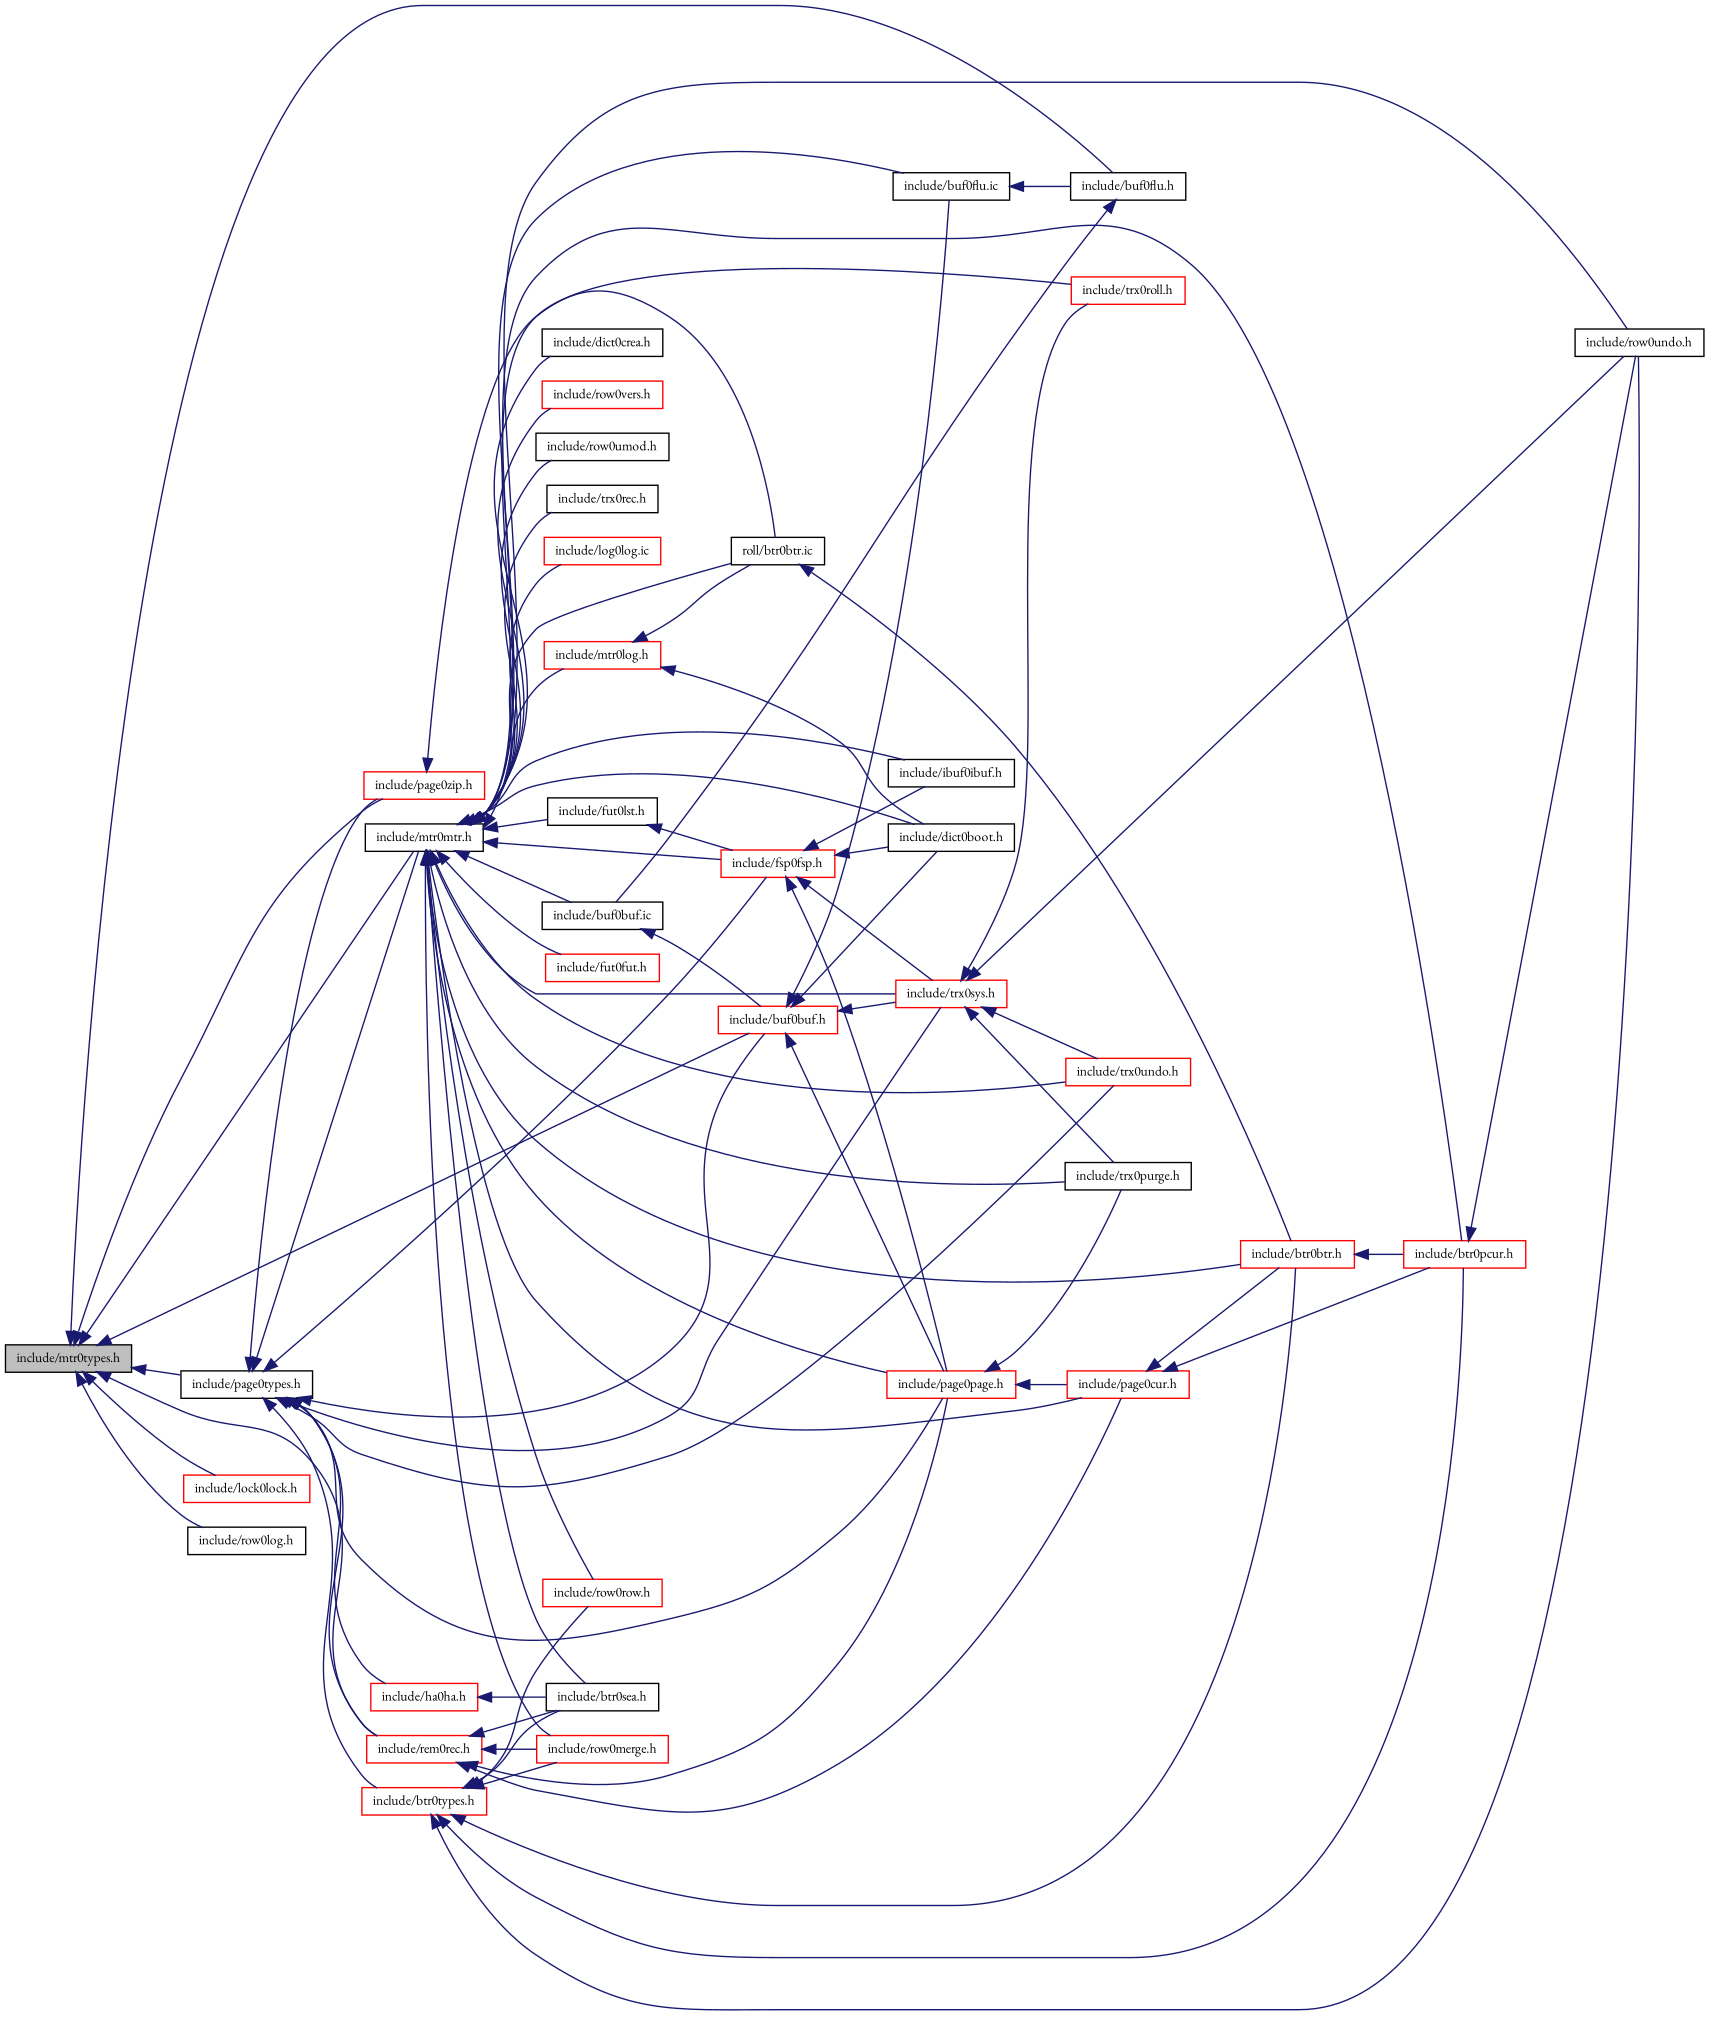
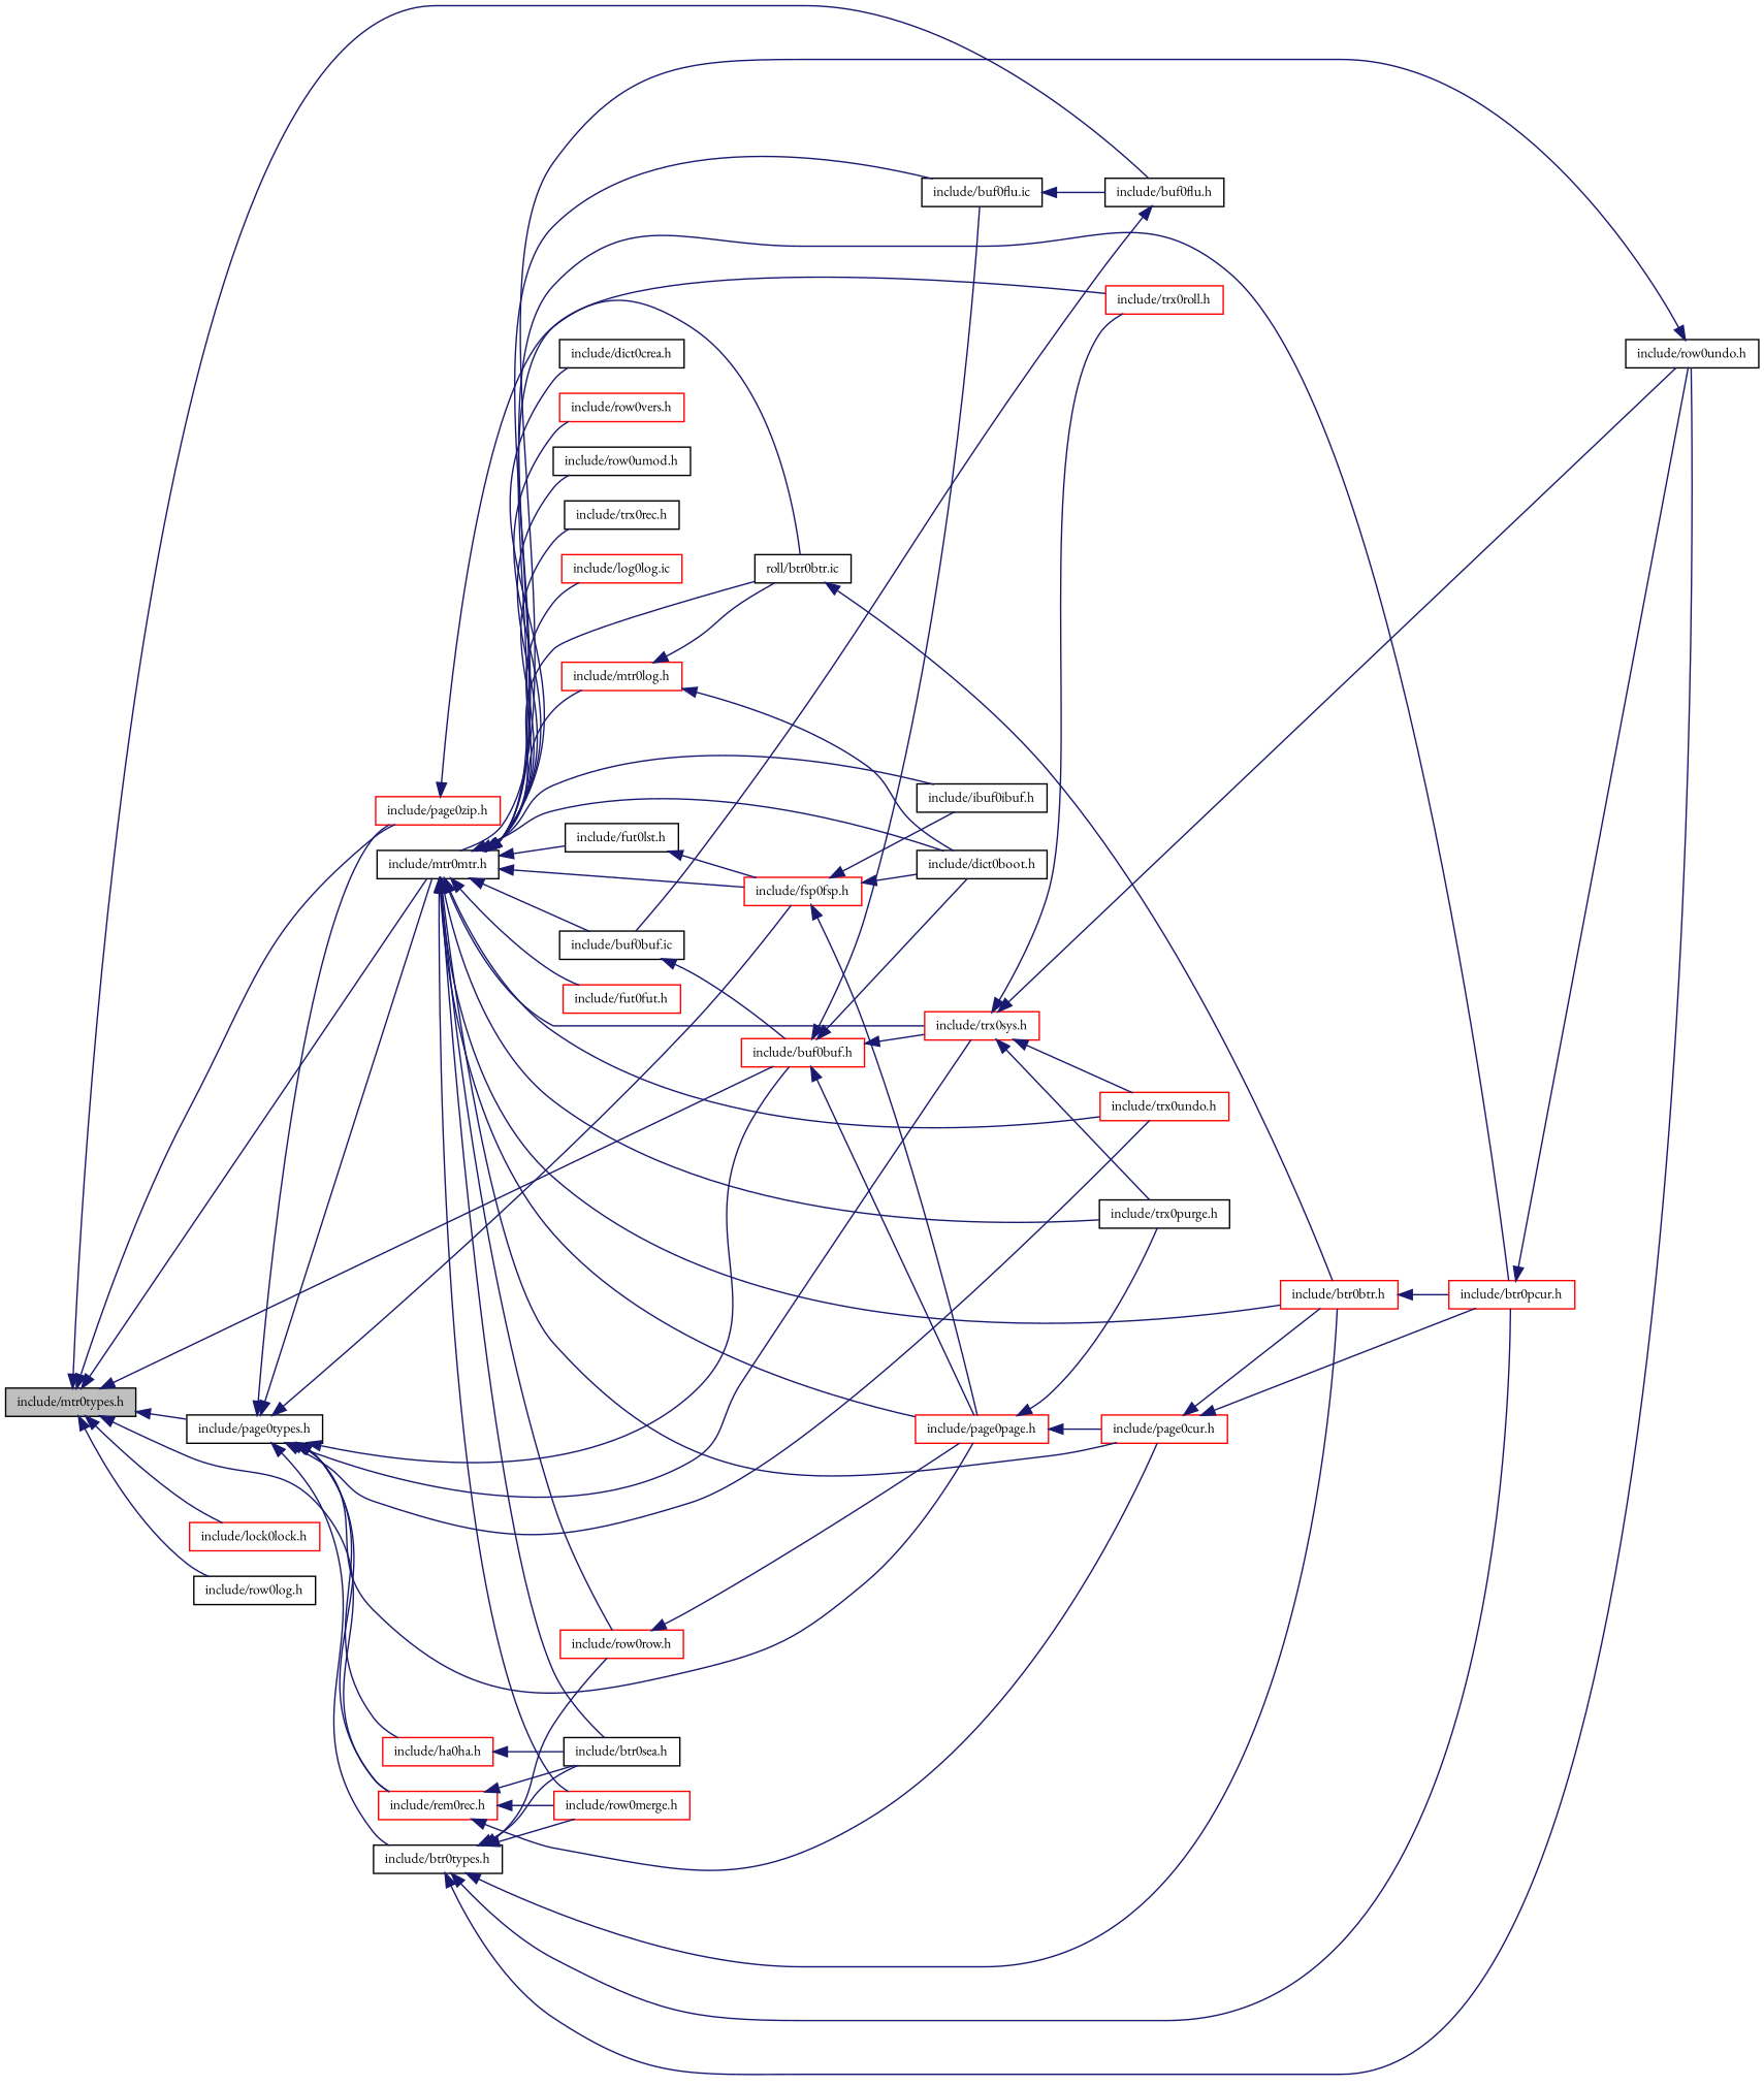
  digraph {
    fontname="EB Garamond"
    rankdir=LR
    node [color=red fontname="EB Garamond" fontsize=10 shape=record]
    edge [color=midnightblue dir=back fontname="EB Garamond" fontsize=10 labelfontname=FreeSans labelfontsize=10 style=solid]
    n1 [color=black fillcolor=grey75 fontcolor=black height=0.2 label="include/mtr0types.h" style=filled width=0.4]
    n2 [color=black height=0.2 label="include/mtr0mtr.h" width=0.4]
    n3 [height=0.2 label="include/buf0buf.h" width=0.4]
    n4 [color=black height=0.2 label="include/buf0flu.h" width=0.4]
    n5 [color=black height=0.2 label="include/page0types.h" width=0.4]
    n6 [height=0.2 label="include/rem0rec.h" width=0.4]
    n7 [height=0.2 label="include/page0zip.h" width=0.4]
    n8 [height=0.2 label="include/lock0lock.h" width=0.4]
    n9 [color=black height=0.2 label="include/row0log.h" width=0.4]
    n10 [height=0.2 label="include/log0log.ic" width=0.4]
    n11 [height=0.2 label="include/trx0roll.h" width=0.4]
    n12 [color=black height=0.2 label="include/buf0buf.ic" width=0.4]
    n13 [height=0.2 label="include/trx0sys.h" width=0.4]
    n14 [height=0.2 label="include/trx0undo.h" width=0.4]
    n15 [color=black height=0.2 label="include/row0undo.h" width=0.4]
    n16 [color=black height=0.2 label="include/trx0purge.h" width=0.4]
    n17 [color=black height=0.2 label="include/buf0flu.ic" width=0.4]
    n18 [height=0.2 label="include/page0page.h" width=0.4]
    n19 [height=0.2 label="include/page0cur.h" width=0.4]
    n20 [height=0.2 label="include/btr0btr.h" width=0.4]
    n21 [height=0.2 label="include/btr0pcur.h" width=0.4]
    n22 [color=black height=0.2 label="include/dict0boot.h" width=0.4]
    n23 [height=0.2 label="include/fsp0fsp.h" width=0.4]
    n24 [color=black height=0.2 label="include/ibuf0ibuf.h" width=0.4]
    n25 [color=black height=0.2 label="include/fut0lst.h" width=0.4]
    n26 [height=0.2 label="include/fut0fut.h" width=0.4]
    n27 [height=0.2 label="include/mtr0log.h" width=0.4]
    n28 [color=black height=0.2 label="roll/btr0btr.ic" width=0.4]
    n29 [color=black height=0.2 label="include/btr0sea.h" width=0.4]
    n30 [color=black height=0.2 label="include/dict0crea.h" width=0.4]
    n31 [height=0.2 label="include/row0row.h" width=0.4]
    n32 [height=0.2 label="include/row0vers.h" width=0.4]
    n33 [height=0.2 label="include/row0merge.h" width=0.4]
    n34 [color=black height=0.2 label="include/row0umod.h" width=0.4]
    n35 [color=black height=0.2 label="include/trx0rec.h" width=0.4]
-   n36 [height=0.2 label="include/btr0types.h" width=0.4]
+   n36 [color=black height=0.2 label="include/btr0types.h" width=0.4]
    n37 [height=0.2 label="include/ha0ha.h" width=0.4]
    n1 -> n2
    n1 -> n3
    n1 -> n4
    n1 -> n5
    n1 -> n6
    n1 -> n7
    n1 -> n8
    n1 -> n9
    n2 -> n10
    n2 -> n11
    n2 -> n12
    n2 -> n13
    n2 -> n14
-   n2 -> n15
+   n15 -> n2
    n2 -> n16
    n2 -> n17
    n2 -> n18
    n2 -> n19
    n2 -> n20
    n2 -> n21
    n2 -> n22
    n2 -> n23
    n2 -> n24
    n2 -> n25
    n2 -> n26
    n2 -> n27
    n2 -> n28
    n2 -> n29
    n2 -> n30
    n2 -> n31
    n2 -> n32
    n2 -> n33
    n2 -> n34
    n2 -> n35
    n3 -> n13
    n3 -> n17
    n3 -> n18
    n3 -> n22
    n4 -> n12
    n5 -> n2
    n5 -> n3
    n5 -> n6
    n5 -> n7
    n5 -> n13
    n5 -> n14
    n5 -> n18
    n5 -> n23
    n5 -> n36
    n5 -> n37
-   n6 -> n18
+   n31 -> n18
    n6 -> n19
    n6 -> n29
    n6 -> n33
    n7 -> n28
    n12 -> n3
    n13 -> n11
    n13 -> n14
    n13 -> n15
    n13 -> n16
    n17 -> n4
    n18 -> n16
    n18 -> n19
    n19 -> n20
    n19 -> n21
    n20 -> n21
    n21 -> n15
-   n23 -> n13
    n23 -> n18
    n23 -> n22
    n23 -> n24
    n25 -> n23
    n27 -> n22
    n27 -> n28
    n28 -> n20
    n36 -> n15
    n36 -> n20
    n36 -> n21
    n36 -> n29
    n36 -> n31
    n36 -> n33
    n37 -> n29
  }
